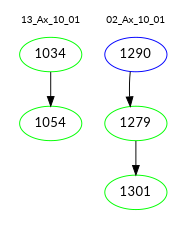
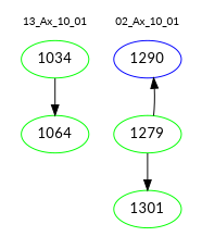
  digraph {
    fontname=Lato
    node [color=green fontname=Lato]
    edge [color=black fontname=Lato]
    n1 [label=1034]
-   n2 [label=1054]
+   n2 [label=1064]
    n3 [color=blue label=1290]
    n4 [label=1279]
    n5 [label=1301]
    subgraph cluster_1 {
      color=white
      fontsize=10
      label="13_Ax_10_01"
      n1
      n2
    }
    subgraph cluster_2 {
      color=white
      fontsize=10
      label="02_Ax_10_01"
      n3
      n4
      n5
    }
    n1 -> n2
-   n3 -> n4
+   n4 -> n3
    n4 -> n5
  }
